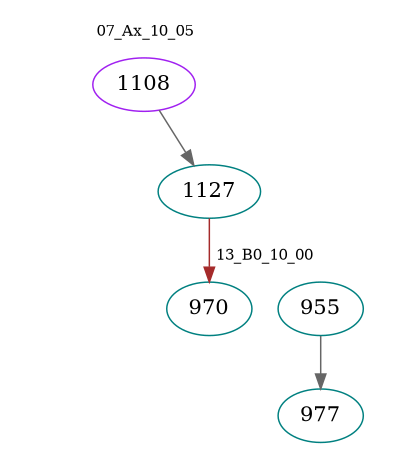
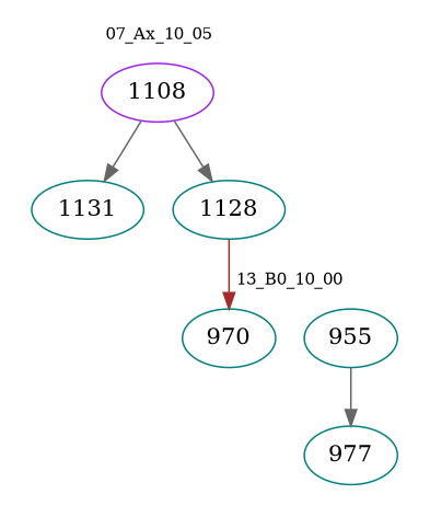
  digraph {
    node [color=teal]
    edge [color=gray40]
    n1 [color=purple label=1108]
-   n3 [label=1127]
+   n2 [label=1131]
+   n3 [label=1128]
    n4 [label=955]
    n5 [label=977]
    n6 [label=970]
    subgraph cluster_1 {
      color=white
      fontsize=10
      label="07_Ax_10_05"
      n1
+     n2
      n3
    }
    subgraph cluster_2 {
      color=white
      fontsize=10
      label="13_B0_10_00"
      n4
      n5
      n6
    }
+   n1 -> n2
    n1 -> n3
    n3 -> n6 [color=brown]
    n4 -> n5
  }
